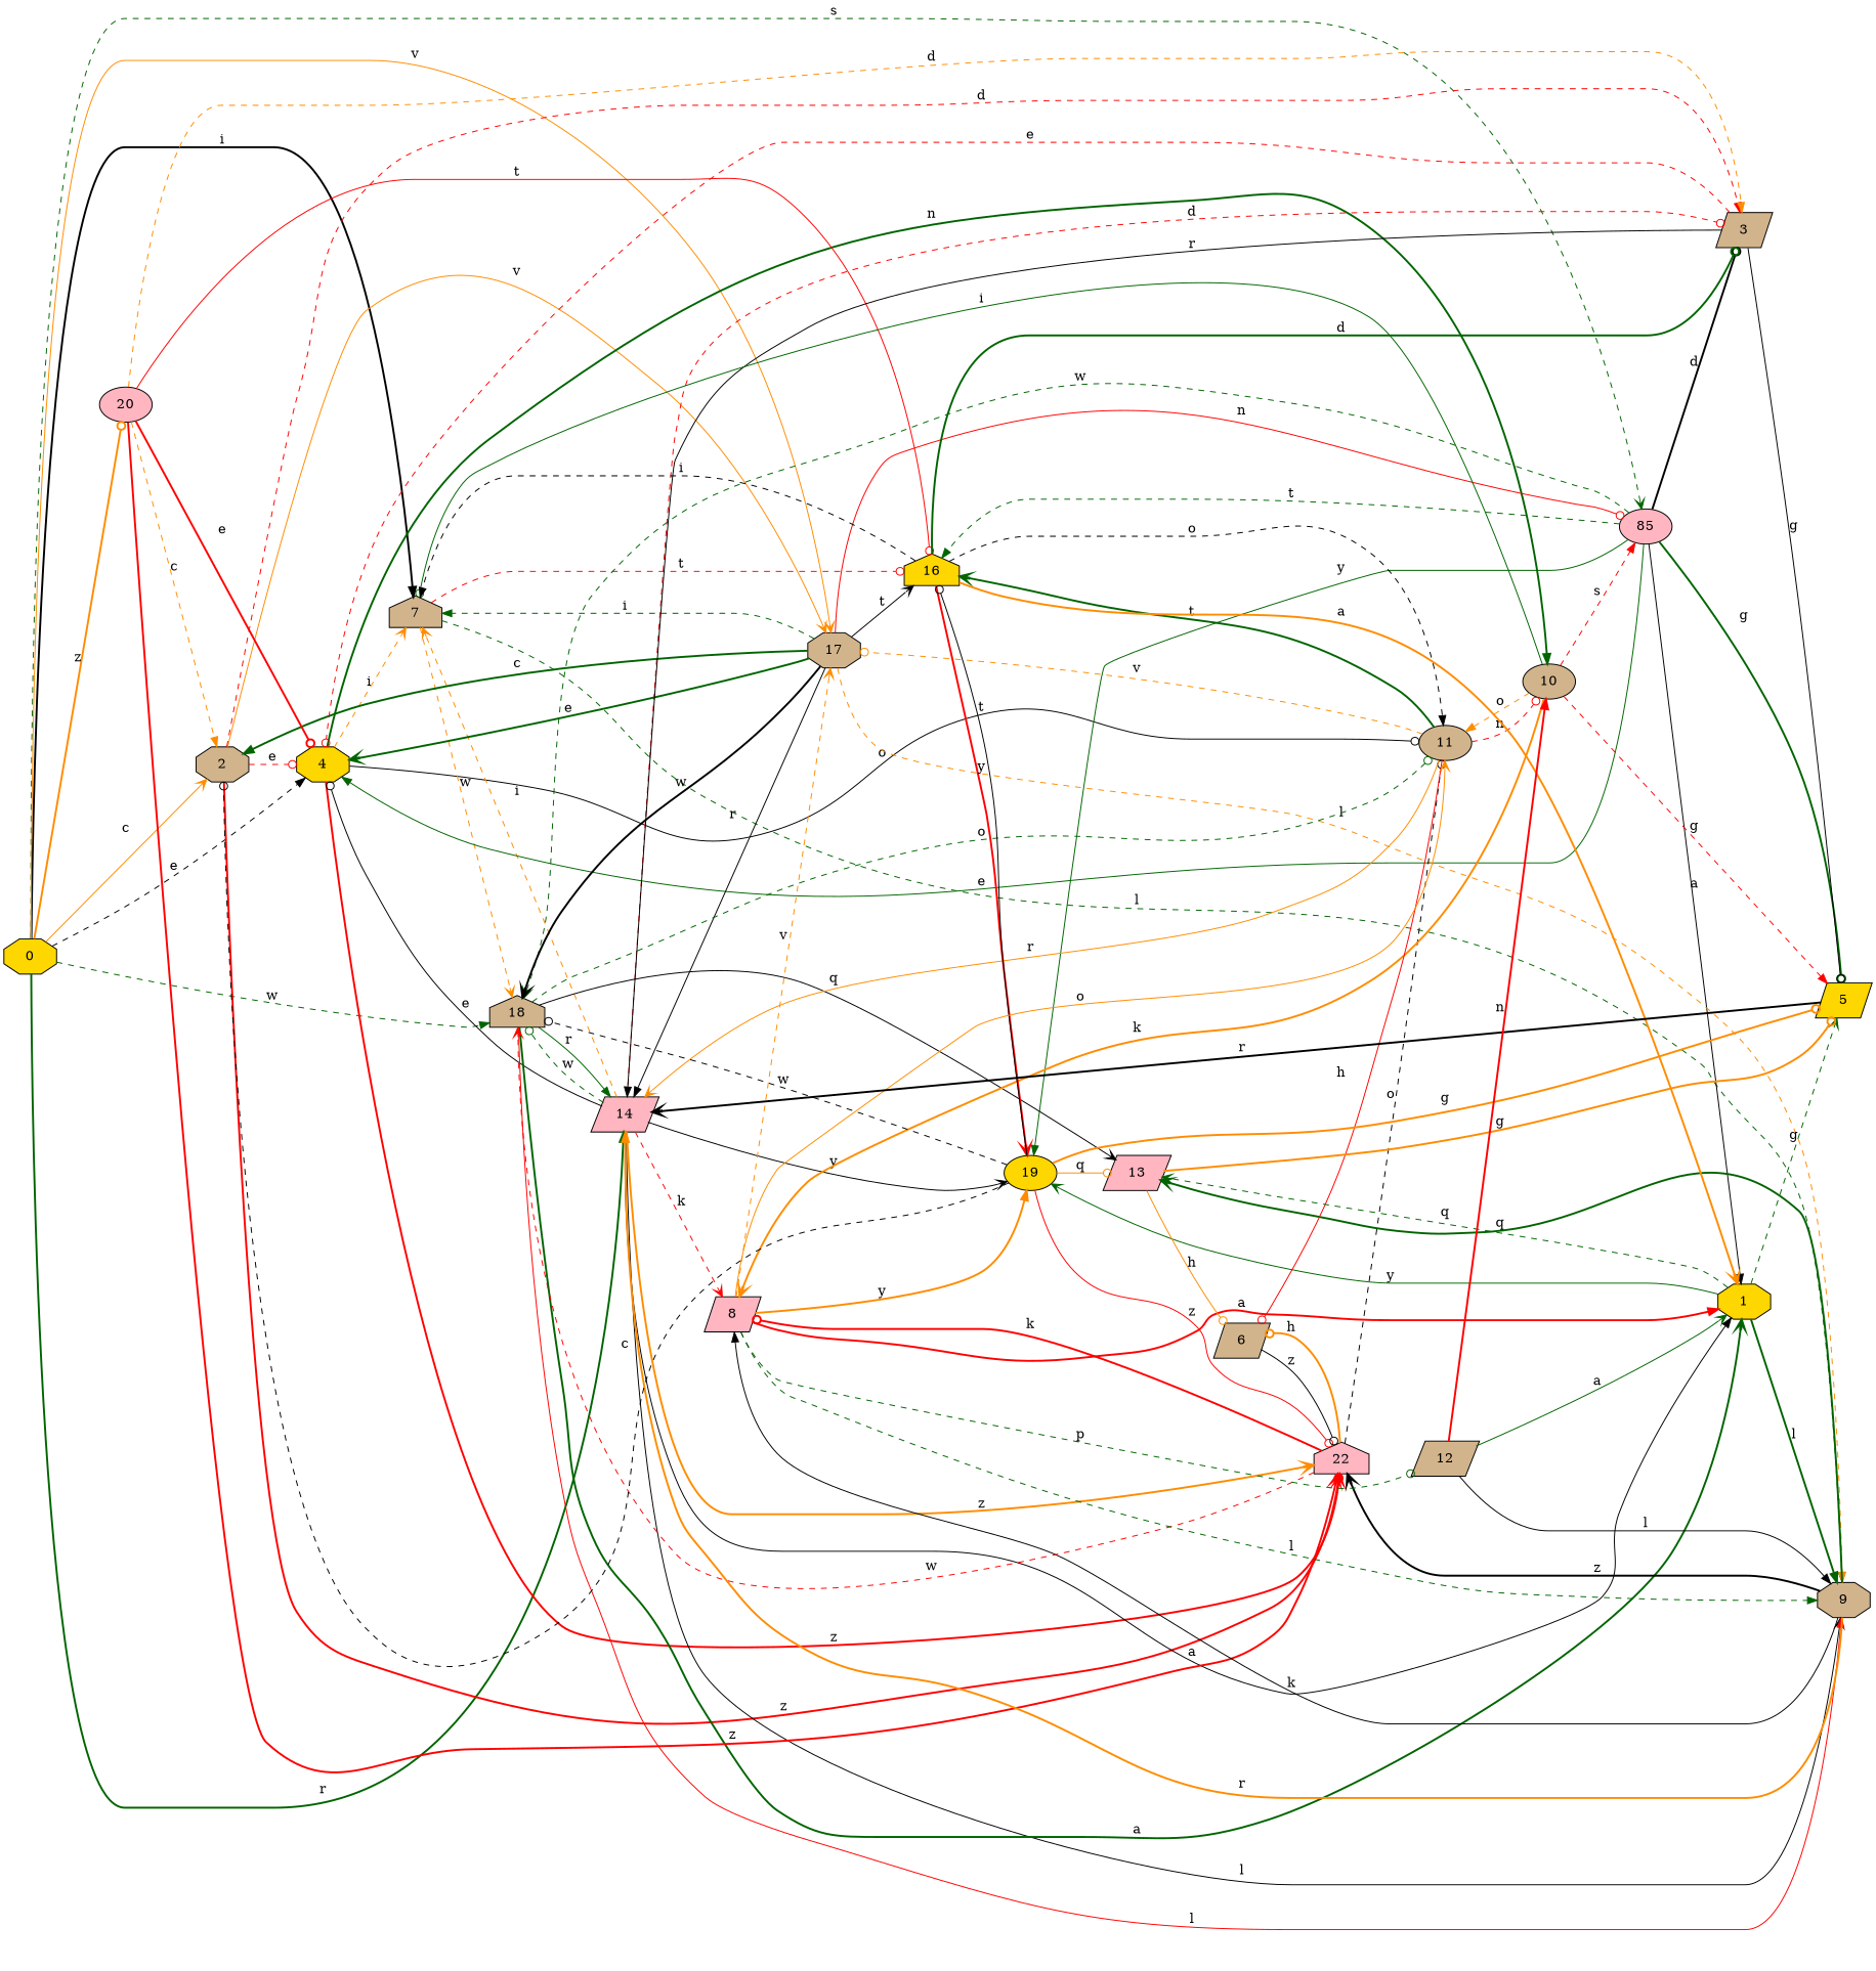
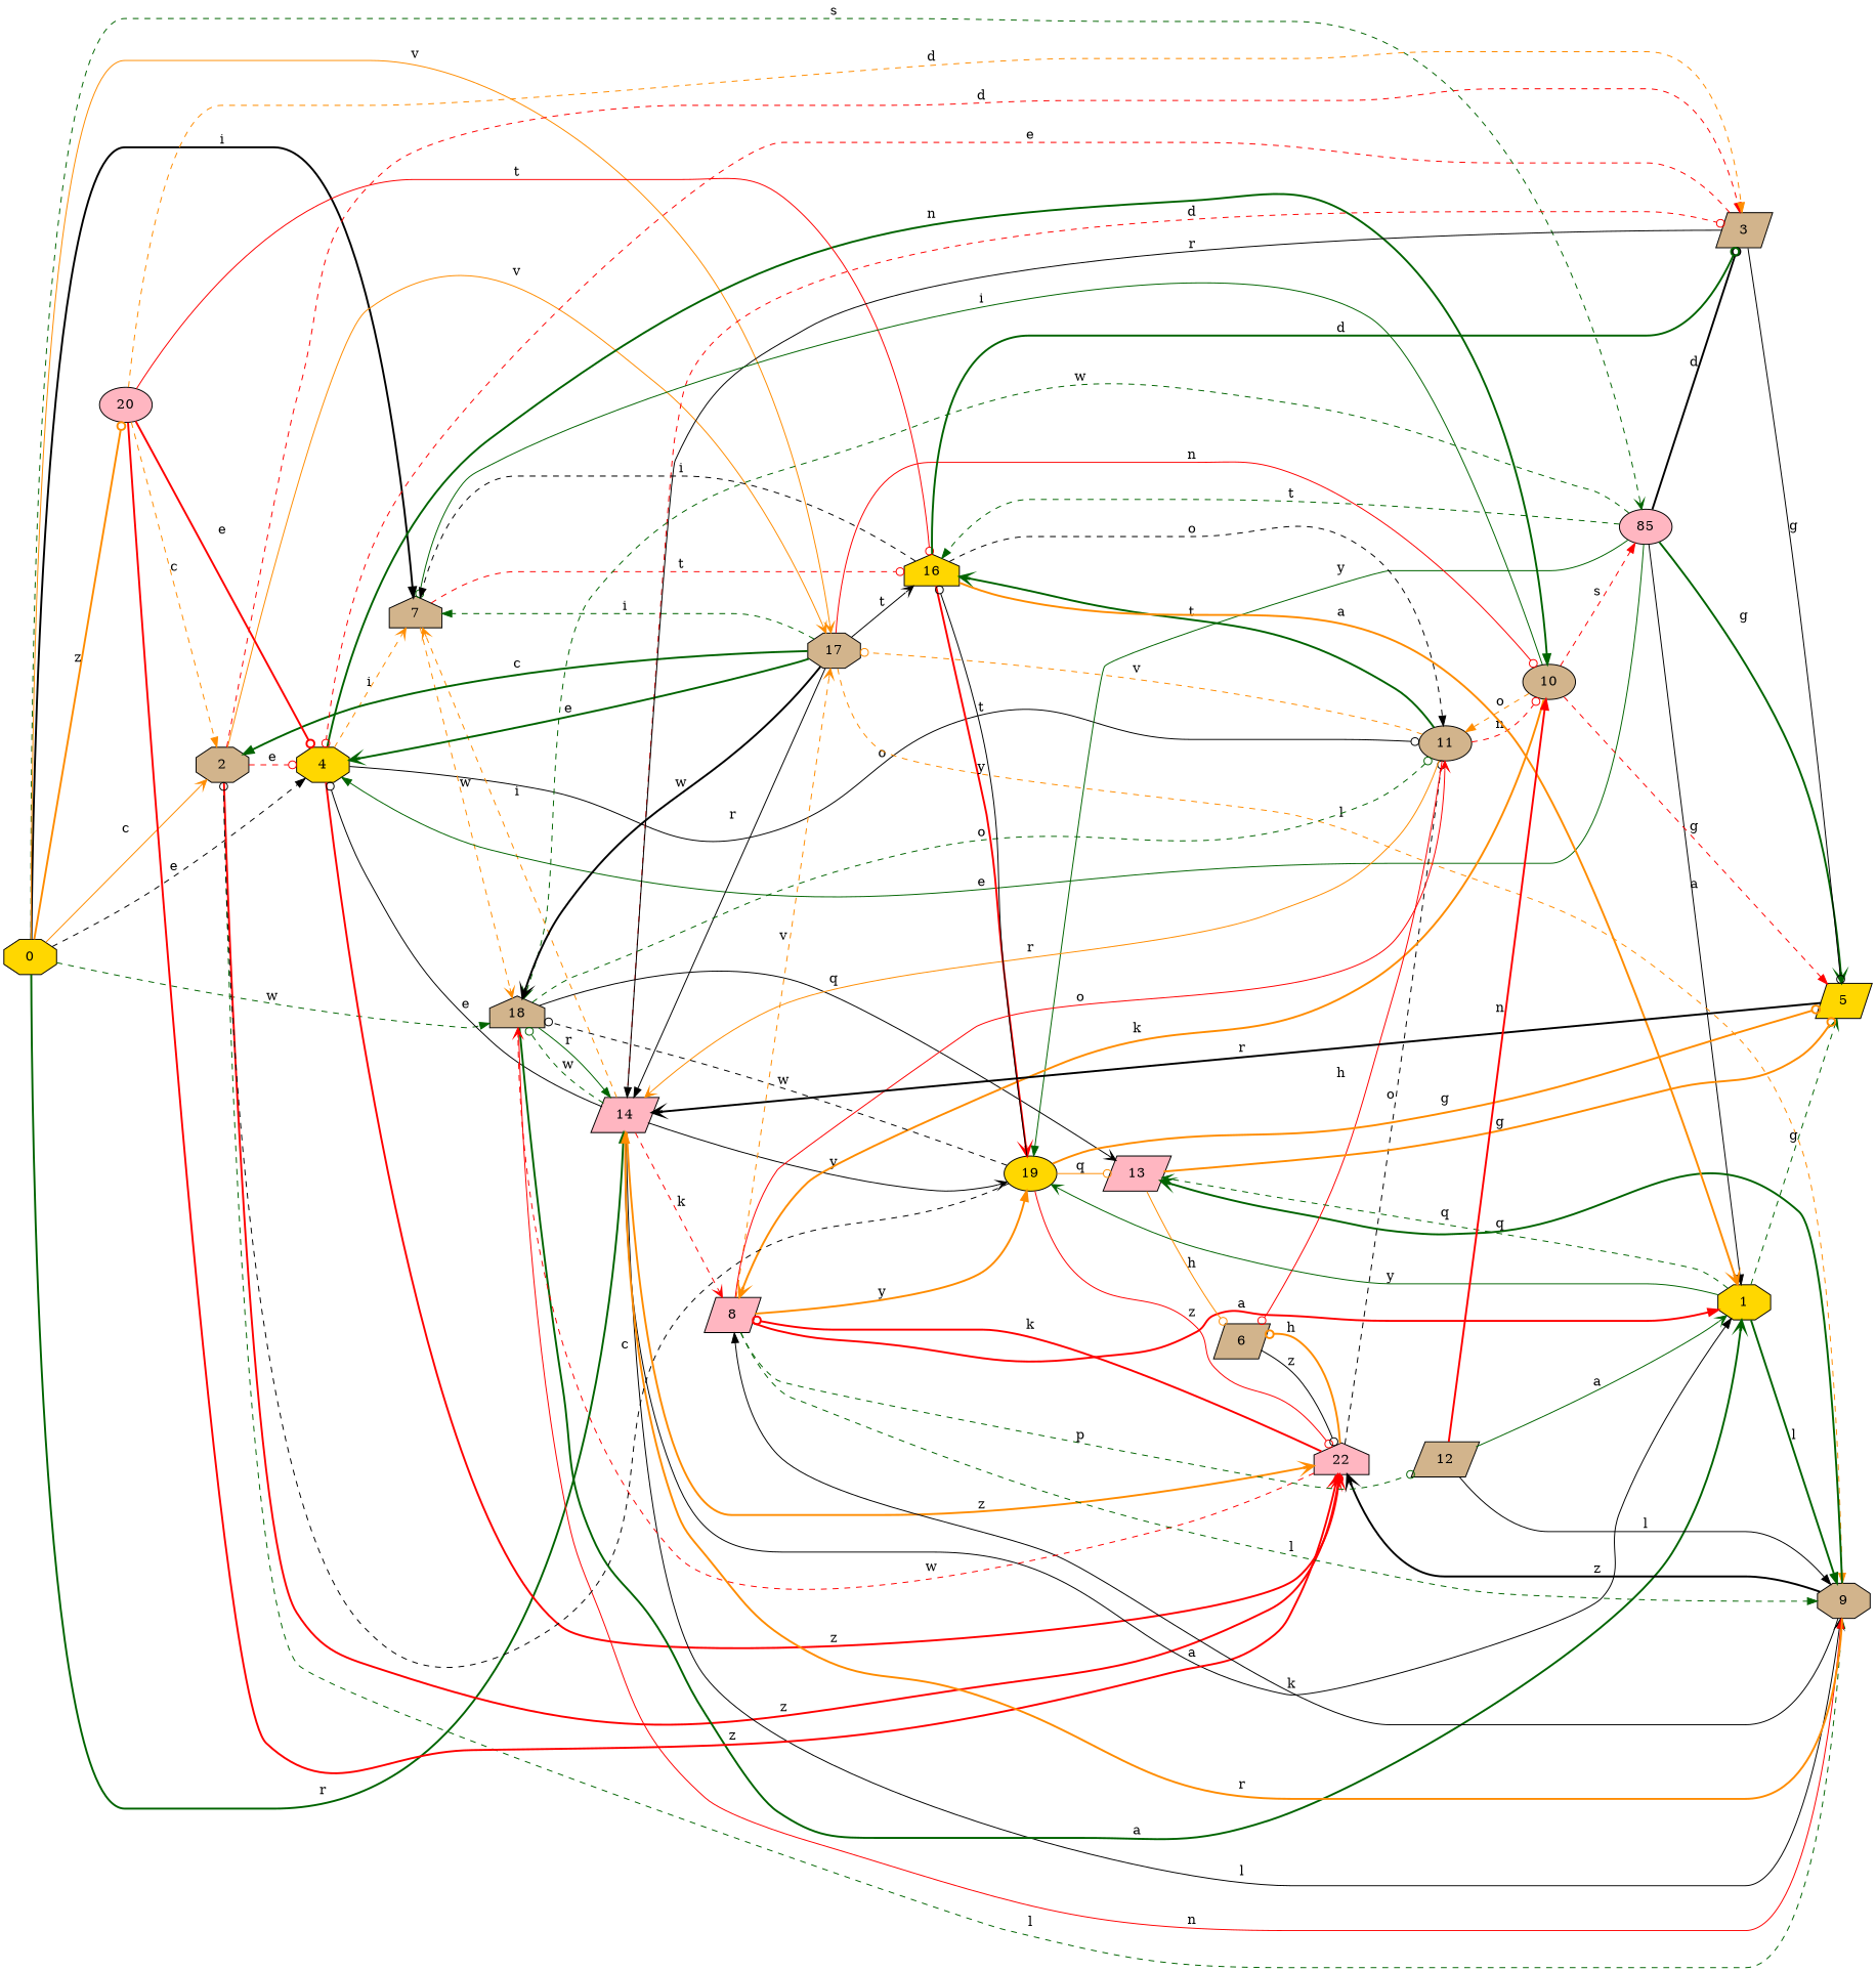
  strict digraph {
    rankdir=LR
    node [fillcolor=tan shape=parallelogram style=filled]
    edge [arrowhead=vee color=darkgreen style=dashed]
    0 [fillcolor=gold shape=octagon]
    2 [shape=octagon]
    4 [fillcolor=gold shape=octagon]
    7 [shape=house]
    14 [fillcolor=lightpink]
    n6 [fillcolor=lightpink label=85 shape=ellipse]
    17 [shape=octagon]
    18 [shape=house]
    20 [fillcolor=lightpink shape=ellipse]
    9 [shape=octagon]
    3
    22 [fillcolor=lightpink shape=house]
    10 [shape=ellipse]
    11 [shape=ellipse]
    16 [fillcolor=gold shape=house]
    1 [fillcolor=gold shape=octagon]
    19 [fillcolor=gold shape=ellipse]
    8 [fillcolor=lightpink]
    5 [fillcolor=gold]
    13 [fillcolor=lightpink]
    6
    12
    0 -> 2 [color=darkorange label=c style=solid]
    0 -> 4 [arrowhead=normal color=black label=e]
    0 -> 7 [arrowhead=normal color=black label=i style=bold]
    0 -> 14 [arrowhead=normal label=r style=bold]
    0 -> n6 [label=s]
    0 -> 17 [color=darkorange label=v style=solid]
    0 -> 18 [arrowhead=normal label=w]
    0 -> 20 [arrowhead=odot color=darkorange label=z style=bold]
    2 -> 4 [arrowhead=odot color=red label=e]
    2 -> 17 [color=darkorange label=v style=solid]
-   7 -> 9 [arrowhead=normal label=l]
+   2 -> 9 [arrowhead=normal label=l]
    2 -> 3 [arrowhead=normal color=red label=d]
    2 -> 22 [arrowhead=odot color=red label=z style=bold]
    4 -> 7 [color=darkorange label=i]
    4 -> 22 [color=red label=z style=bold]
    4 -> 10 [arrowhead=normal label=n style=bold]
    4 -> 11 [arrowhead=odot color=black label=o style=solid]
    7 -> 18 [color=darkorange label=w]
    7 -> 16 [arrowhead=odot color=red label=t]
    14 -> 4 [arrowhead=odot color=black label=e style=solid]
    14 -> 7 [color=darkorange label=i]
    14 -> 18 [arrowhead=odot label=w]
    14 -> 9 [color=black label=l style=solid]
    14 -> 3 [arrowhead=odot color=red label=d]
    14 -> 22 [color=darkorange label=z style=bold]
    14 -> 1 [arrowhead=normal color=black label=a style=solid]
    14 -> 19 [color=black label=y style=solid]
    14 -> 8 [color=red label=k]
    n6 -> 4 [arrowhead=normal label=e style=solid]
    n6 -> 18 [label=w]
    n6 -> 3 [arrowhead=odot color=black label=d style=bold]
    n6 -> 16 [arrowhead=normal label=t]
    n6 -> 1 [arrowhead=normal color=black label=a style=solid]
    n6 -> 19 [arrowhead=normal label=y style=solid]
-   n6 -> 5 [arrowhead=odot label=g style=bold]
+   n6 -> 5 [label=g style=bold]
    17 -> 2 [arrowhead=normal label=c style=bold]
    17 -> 4 [label=e style=bold]
    17 -> 7 [arrowhead=normal label=i]
    17 -> 14 [arrowhead=normal color=black label=r style=solid]
    17 -> 18 [color=black label=w style=bold]
    17 -> 9 [arrowhead=normal color=darkorange label=l]
-   17 -> n6 [arrowhead=odot color=red label=n style=solid]
+   17 -> 10 [arrowhead=odot color=red label=n style=solid]
    17 -> 16 [color=black label=t style=solid]
    18 -> 14 [arrowhead=normal label=r style=solid]
-   18 -> 9 [arrowhead=normal color=red label=l style=solid]
+   18 -> 9 [arrowhead=normal color=red label=n style=solid]
    18 -> 11 [arrowhead=odot label=o]
    18 -> 1 [label=a style=bold]
    18 -> 13 [color=black label=q style=solid]
    20 -> 2 [arrowhead=normal color=darkorange label=c]
    20 -> 4 [arrowhead=odot color=red label=e style=bold]
    20 -> 3 [arrowhead=normal color=darkorange label=d]
    20 -> 22 [color=red label=z style=bold]
    20 -> 16 [arrowhead=odot color=red label=t style=solid]
    9 -> 14 [arrowhead=normal color=darkorange label=r style=bold]
    9 -> 22 [color=black label=z style=bold]
    9 -> 8 [arrowhead=normal color=black label=k style=solid]
    9 -> 13 [label=q style=bold]
    3 -> 4 [arrowhead=odot color=red label=e]
    3 -> 14 [arrowhead=normal color=black label=r style=solid]
    3 -> 5 [arrowhead=odot color=black label=g style=solid]
    22 -> 18 [color=red label=w]
    22 -> 11 [arrowhead=odot color=black label=o]
    22 -> 8 [arrowhead=odot color=red label=k style=bold]
    22 -> 6 [arrowhead=odot color=darkorange label=h style=bold]
    10 -> 7 [arrowhead=odot label=i style=solid]
    10 -> n6 [arrowhead=normal color=red label=s]
    10 -> 11 [arrowhead=normal color=darkorange label=o]
    10 -> 8 [color=darkorange label=k style=bold]
    10 -> 5 [arrowhead=normal color=red label=g]
    11 -> 14 [color=darkorange label=r style=solid]
    11 -> 17 [arrowhead=odot color=darkorange label=v]
    11 -> 10 [arrowhead=odot color=red label=n]
    11 -> 16 [label=t style=bold]
    11 -> 6 [arrowhead=odot color=red label=h style=solid]
    16 -> 7 [arrowhead=normal color=black label=i]
    16 -> 3 [arrowhead=odot label=d style=bold]
    16 -> 11 [arrowhead=normal color=black label=o]
    16 -> 1 [color=darkorange label=a style=bold]
    16 -> 19 [color=red label=y style=bold]
    1 -> 9 [arrowhead=normal label=l style=bold]
    1 -> 19 [label=y style=solid]
    1 -> 5 [label=g]
    1 -> 13 [label=q]
    19 -> 2 [arrowhead=odot color=black label=c]
    19 -> 18 [arrowhead=odot color=black label=w]
    19 -> 22 [arrowhead=odot color=red label=z style=solid]
    19 -> 16 [arrowhead=odot color=black label=t style=solid]
    19 -> 5 [arrowhead=odot color=darkorange label=g style=bold]
    19 -> 13 [arrowhead=odot color=darkorange label=q style=solid]
    8 -> 17 [color=darkorange label=v]
    8 -> 9 [arrowhead=normal label=l]
-   8 -> 11 [color=darkorange label=o style=solid]
+   8 -> 11 [color=red label=o style=solid]
    8 -> 1 [arrowhead=normal color=red label=a style=bold]
    8 -> 19 [arrowhead=normal color=darkorange label=y style=bold]
    8 -> 12 [arrowhead=odot label=p]
    5 -> 14 [color=black label=r style=bold]
    13 -> 5 [arrowhead=odot color=darkorange label=g style=bold]
    13 -> 6 [arrowhead=odot color=darkorange label=h style=solid]
    6 -> 22 [arrowhead=odot color=black label=z style=solid]
    12 -> 9 [arrowhead=normal color=black label=l style=solid]
    12 -> 10 [arrowhead=normal color=red label=n style=bold]
    12 -> 1 [label=a style=solid]
  }
